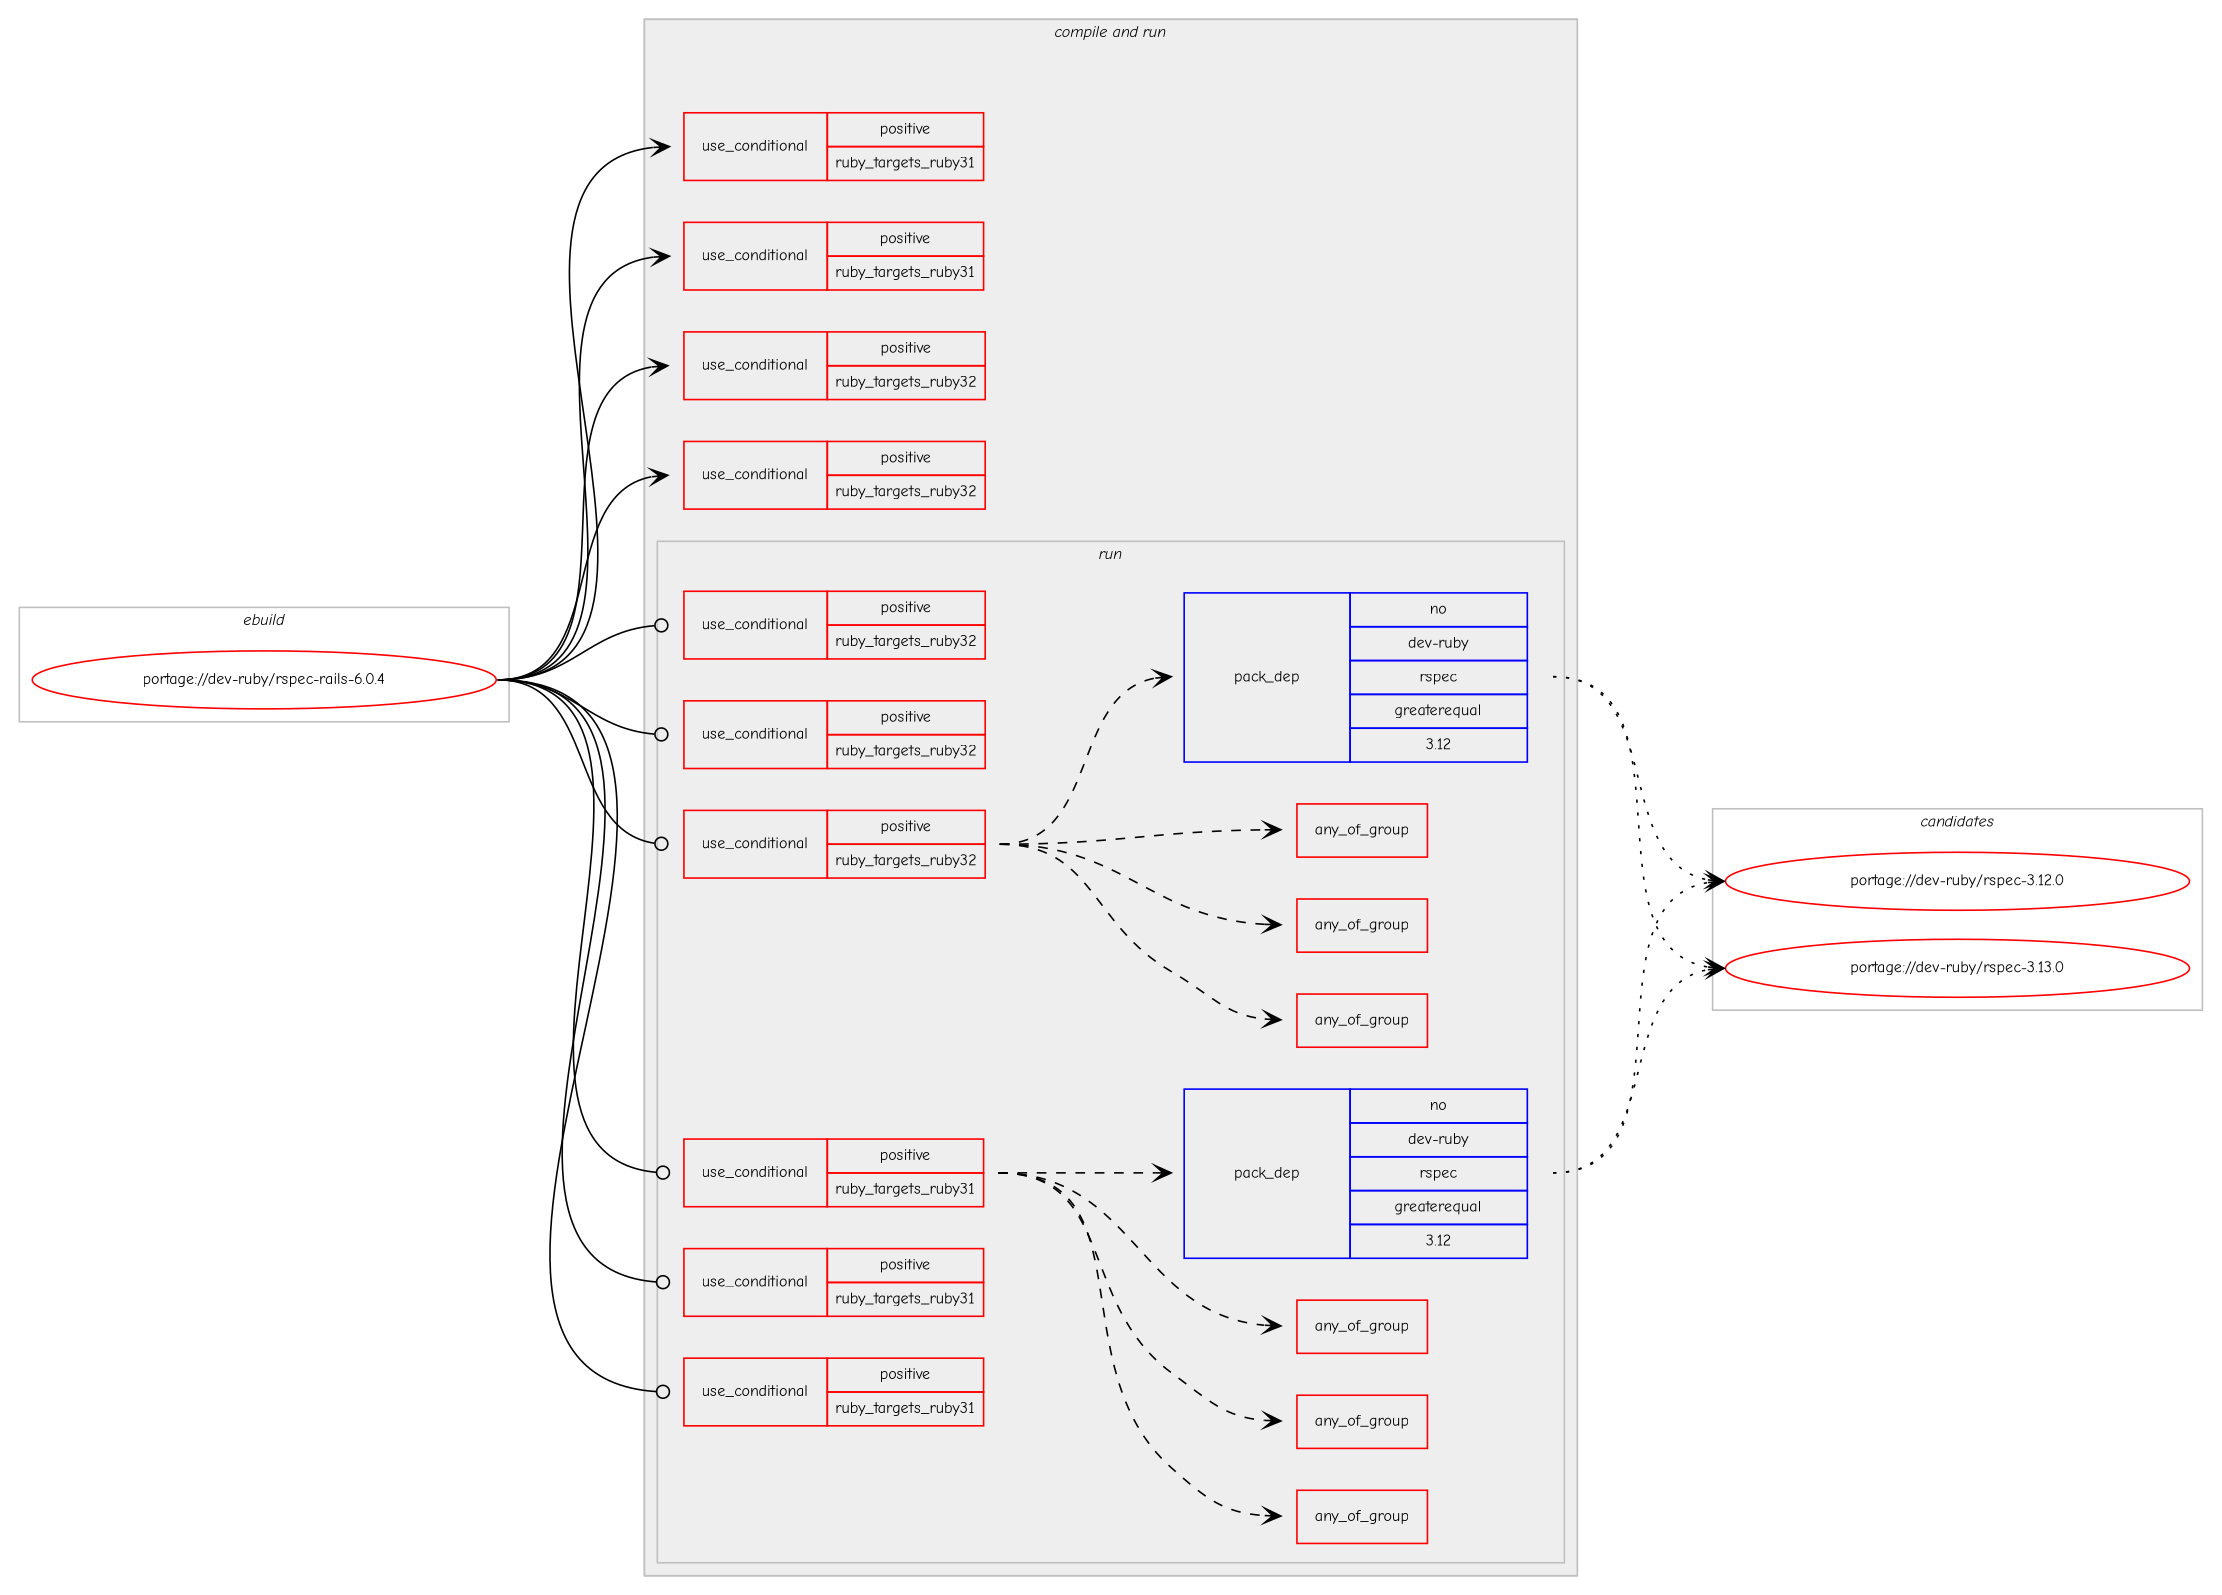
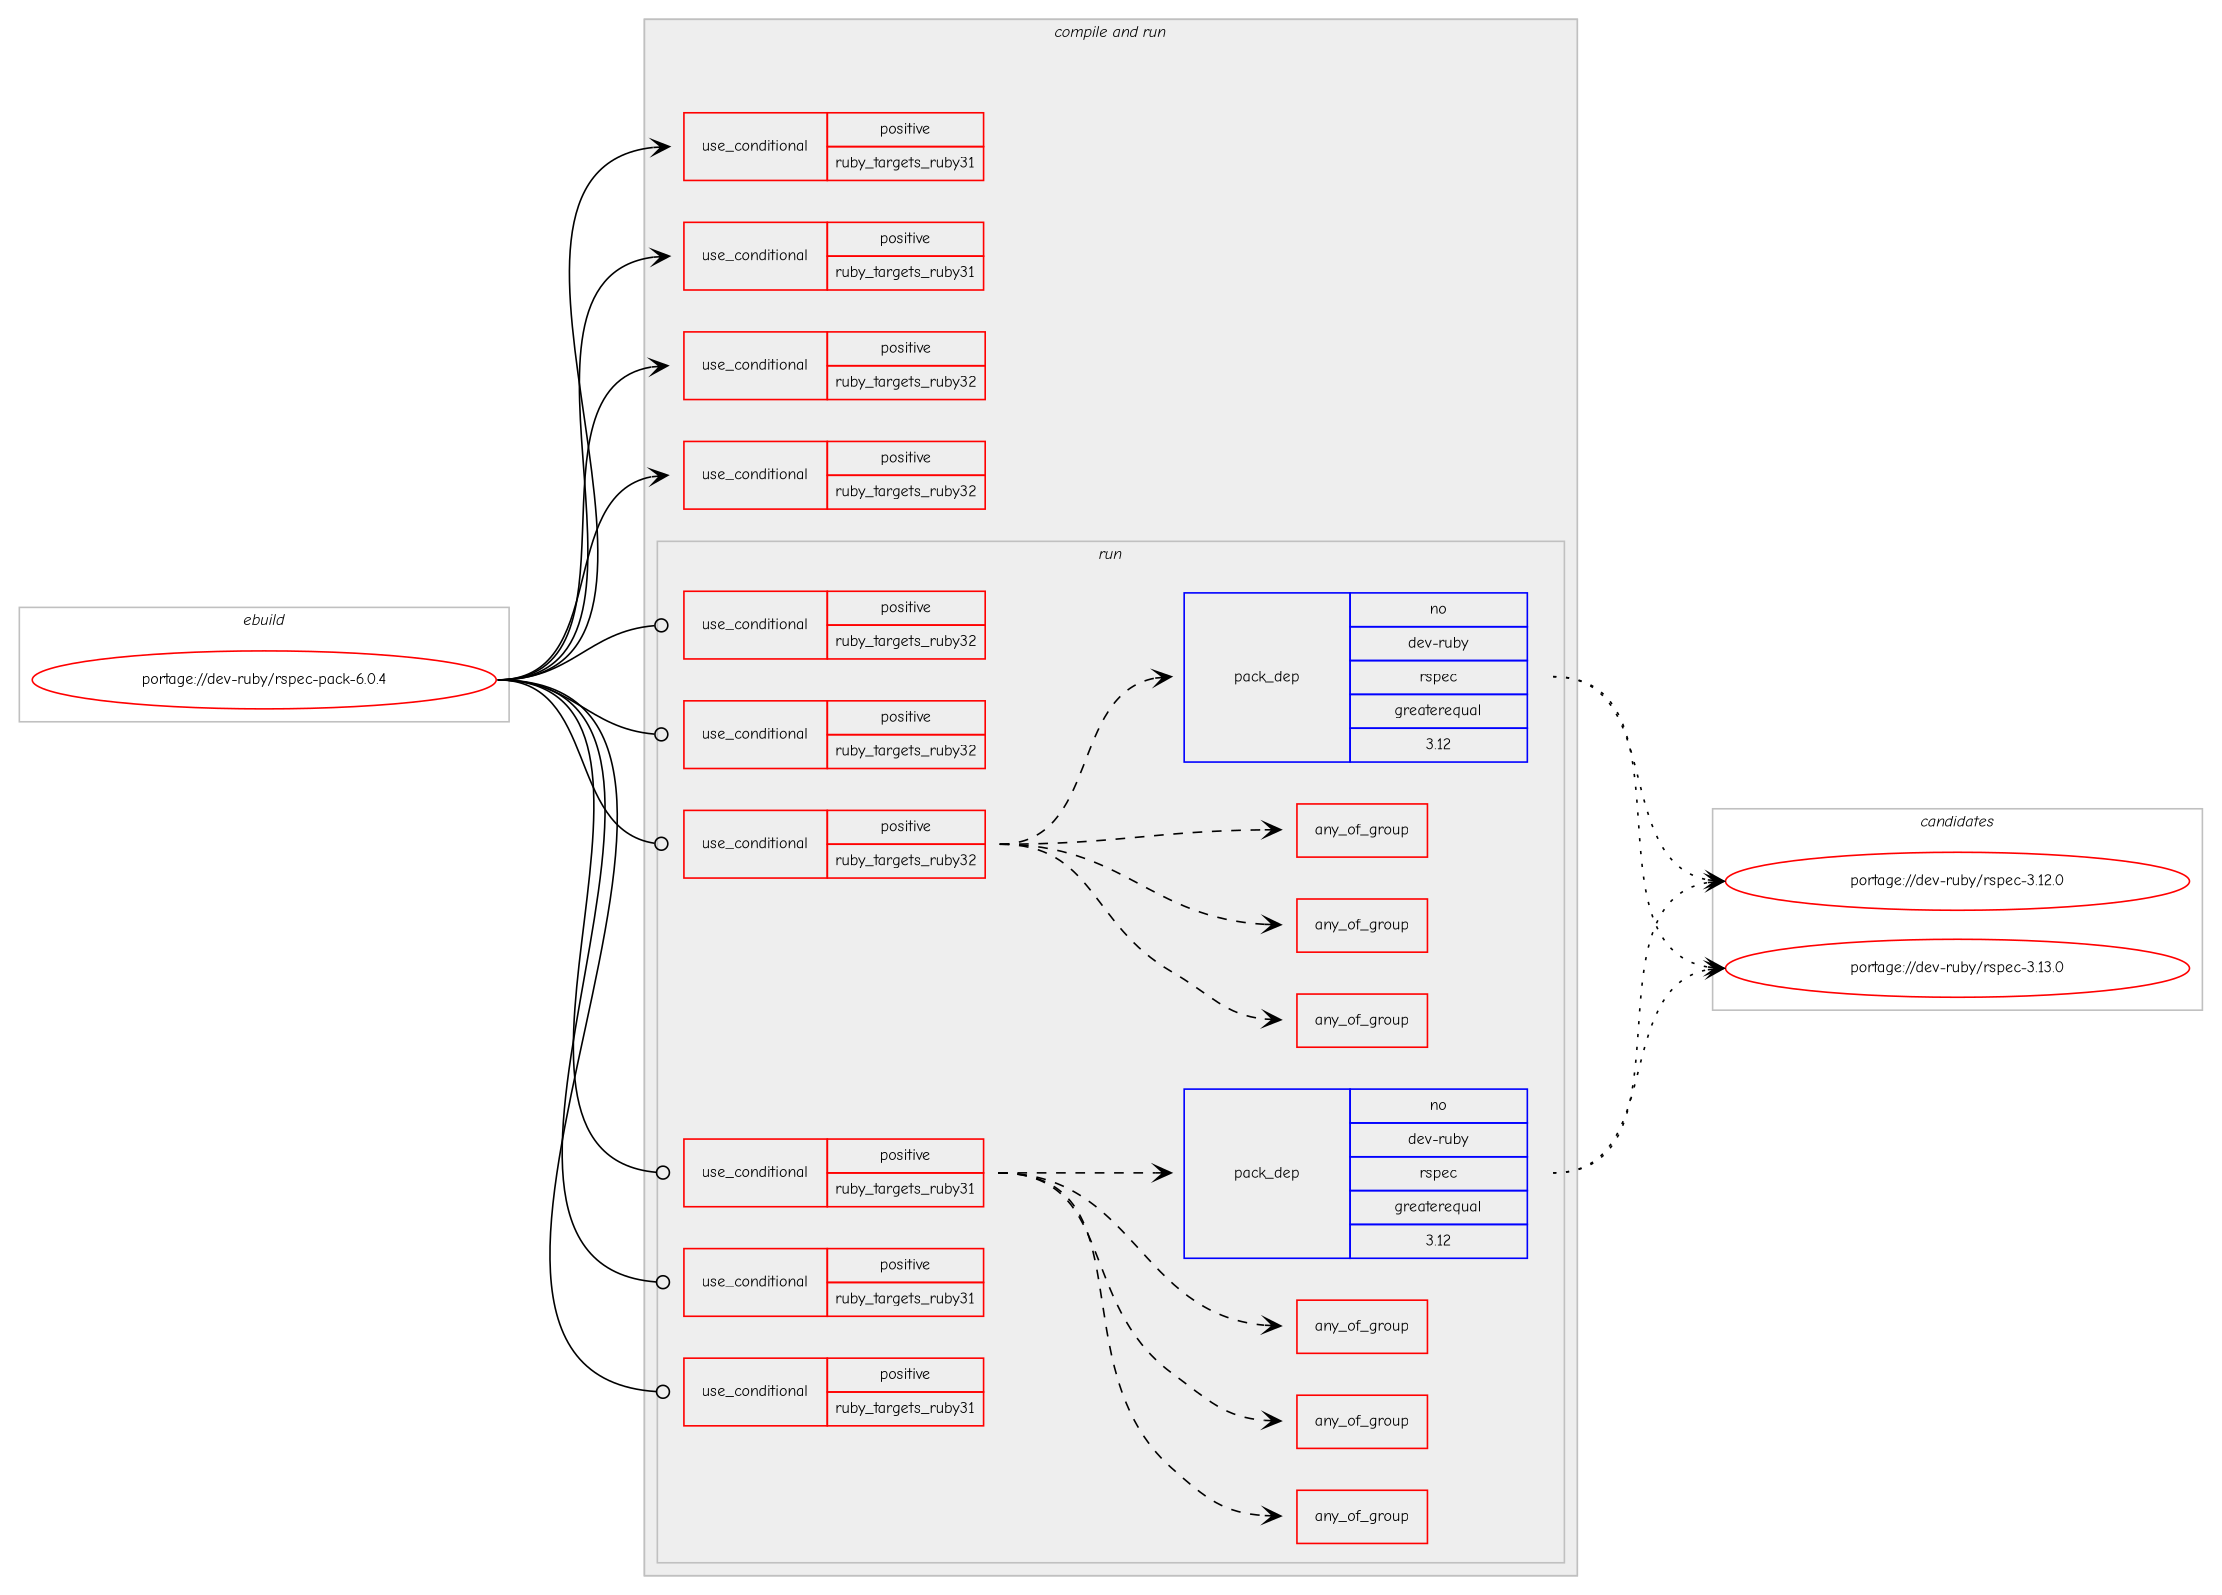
  digraph {
    compound=true
    concentrate=true
    fontname="Comic Neue"
    fontsize=10
    newrank=true
    rankdir=LR
    ranksep=1.5
    node [color=red fontname="Comic Neue" fontsize=10 shape=none]
    edge [arrowhead=vee headport=w style=solid tailport=e weight=20 fontname="Comic Neue"]
-   n1 [label="portage://dev-ruby/rspec-rails-6.0.4" width=4 shape=""]
+   n1 [label="portage://dev-ruby/rspec-pack-6.0.4" width=4 shape=""]
    n2 [label=<<TABLE BORDER="0" CELLBORDER="1" CELLSPACING="0" CELLPADDING="4"><TR><TD ROWSPAN="3" CELLPADDING="10">use_conditional</TD></TR><TR><TD>positive</TD></TR><TR><TD>ruby_targets_ruby31</TD></TR></TABLE>>]
    n3 [label=<<TABLE BORDER="0" CELLBORDER="1" CELLSPACING="0" CELLPADDING="4"><TR><TD ROWSPAN="3" CELLPADDING="10">use_conditional</TD></TR><TR><TD>positive</TD></TR><TR><TD>ruby_targets_ruby31</TD></TR></TABLE>>]
    n4 [label=<<TABLE BORDER="0" CELLBORDER="1" CELLSPACING="0" CELLPADDING="4"><TR><TD ROWSPAN="3" CELLPADDING="10">use_conditional</TD></TR><TR><TD>positive</TD></TR><TR><TD>ruby_targets_ruby32</TD></TR></TABLE>>]
    n5 [label=<<TABLE BORDER="0" CELLBORDER="1" CELLSPACING="0" CELLPADDING="4"><TR><TD ROWSPAN="3" CELLPADDING="10">use_conditional</TD></TR><TR><TD>positive</TD></TR><TR><TD>ruby_targets_ruby32</TD></TR></TABLE>>]
    n6 [label=<<TABLE BORDER="0" CELLBORDER="1" CELLSPACING="0" CELLPADDING="4"><TR><TD CELLPADDING="10">any_of_group</TD></TR></TABLE>>]
    n7 [label=<<TABLE BORDER="0" CELLBORDER="1" CELLSPACING="0" CELLPADDING="4"><TR><TD CELLPADDING="10">any_of_group</TD></TR></TABLE>>]
    n8 [label=<<TABLE BORDER="0" CELLBORDER="1" CELLSPACING="0" CELLPADDING="4"><TR><TD CELLPADDING="10">any_of_group</TD></TR></TABLE>>]
    n9 [color=blue label=<<TABLE BORDER="0" CELLBORDER="1" CELLSPACING="0" CELLPADDING="4" WIDTH="220"><TR><TD ROWSPAN="6" CELLPADDING="30">pack_dep</TD></TR><TR><TD WIDTH="110">no</TD></TR><TR><TD>dev-ruby</TD></TR><TR><TD>rspec</TD></TR><TR><TD>greaterequal</TD></TR><TR><TD>3.12</TD></TR></TABLE>>]
    n10 [label=<<TABLE BORDER="0" CELLBORDER="1" CELLSPACING="0" CELLPADDING="4"><TR><TD ROWSPAN="3" CELLPADDING="10">use_conditional</TD></TR><TR><TD>positive</TD></TR><TR><TD>ruby_targets_ruby32</TD></TR></TABLE>>]
    n11 [label=<<TABLE BORDER="0" CELLBORDER="1" CELLSPACING="0" CELLPADDING="4"><TR><TD CELLPADDING="10">any_of_group</TD></TR></TABLE>>]
    n12 [label=<<TABLE BORDER="0" CELLBORDER="1" CELLSPACING="0" CELLPADDING="4"><TR><TD CELLPADDING="10">any_of_group</TD></TR></TABLE>>]
    n13 [label=<<TABLE BORDER="0" CELLBORDER="1" CELLSPACING="0" CELLPADDING="4"><TR><TD CELLPADDING="10">any_of_group</TD></TR></TABLE>>]
    n14 [color=blue label=<<TABLE BORDER="0" CELLBORDER="1" CELLSPACING="0" CELLPADDING="4" WIDTH="220"><TR><TD ROWSPAN="6" CELLPADDING="30">pack_dep</TD></TR><TR><TD WIDTH="110">no</TD></TR><TR><TD>dev-ruby</TD></TR><TR><TD>rspec</TD></TR><TR><TD>greaterequal</TD></TR><TR><TD>3.12</TD></TR></TABLE>>]
    n15 [label=<<TABLE BORDER="0" CELLBORDER="1" CELLSPACING="0" CELLPADDING="4"><TR><TD ROWSPAN="3" CELLPADDING="10">use_conditional</TD></TR><TR><TD>positive</TD></TR><TR><TD>ruby_targets_ruby31</TD></TR></TABLE>>]
    n16 [label=<<TABLE BORDER="0" CELLBORDER="1" CELLSPACING="0" CELLPADDING="4"><TR><TD ROWSPAN="3" CELLPADDING="10">use_conditional</TD></TR><TR><TD>positive</TD></TR><TR><TD>ruby_targets_ruby31</TD></TR></TABLE>>]
    n17 [label=<<TABLE BORDER="0" CELLBORDER="1" CELLSPACING="0" CELLPADDING="4"><TR><TD ROWSPAN="3" CELLPADDING="10">use_conditional</TD></TR><TR><TD>positive</TD></TR><TR><TD>ruby_targets_ruby31</TD></TR></TABLE>>]
    n18 [label=<<TABLE BORDER="0" CELLBORDER="1" CELLSPACING="0" CELLPADDING="4"><TR><TD ROWSPAN="3" CELLPADDING="10">use_conditional</TD></TR><TR><TD>positive</TD></TR><TR><TD>ruby_targets_ruby32</TD></TR></TABLE>>]
    n19 [label=<<TABLE BORDER="0" CELLBORDER="1" CELLSPACING="0" CELLPADDING="4"><TR><TD ROWSPAN="3" CELLPADDING="10">use_conditional</TD></TR><TR><TD>positive</TD></TR><TR><TD>ruby_targets_ruby32</TD></TR></TABLE>>]
    n20 [label="portage://dev-ruby/rspec-3.12.0" width=4 shape=""]
    n21 [label="portage://dev-ruby/rspec-3.13.0" width=4 shape=""]
    subgraph cluster_1 {
      color=gray
      label=<<i>ebuild</i>>
      rank=same
      n1
    }
    subgraph cluster_2 {
      color=gray
      label=<<i>dependencies</i>>
      subgraph cluster_3 {
        color=gray
        fillcolor="#eeeeee"
        label=<<i>compile</i>>
        style=filled
        subgraph sub_4 {
          color=gray
          fillcolor="#eeeeee"
          label=<<i>compile</i>>
          style=filled
          n2
        }
        subgraph sub_5 {
          color=gray
          fillcolor="#eeeeee"
          label=<<i>compile</i>>
          style=filled
          n3
        }
        subgraph sub_6 {
          color=gray
          fillcolor="#eeeeee"
          label=<<i>compile</i>>
          style=filled
          n4
        }
        subgraph sub_7 {
          color=gray
          fillcolor="#eeeeee"
          label=<<i>compile</i>>
          style=filled
          n5
        }
      }
      subgraph cluster_8 {
        color=gray
        fillcolor="#eeeeee"
        label=<<i>compile and run</i>>
        style=filled
      }
      subgraph cluster_9 {
        color=gray
        fillcolor="#eeeeee"
        label=<<i>run</i>>
        style=filled
        subgraph sub_10 {
          color=gray
          fillcolor="#eeeeee"
          label=<<i>run</i>>
          style=filled
          n10
          subgraph sub_11 {
            color=gray
            fillcolor="#eeeeee"
            label=<<i>run</i>>
            style=filled
            n6
          }
          subgraph sub_12 {
            color=gray
            fillcolor="#eeeeee"
            label=<<i>run</i>>
            style=filled
            n7
          }
          subgraph sub_13 {
            color=gray
            fillcolor="#eeeeee"
            label=<<i>run</i>>
            style=filled
            n8
          }
          subgraph sub_14 {
            color=gray
            fillcolor="#eeeeee"
            label=<<i>run</i>>
            style=filled
            n9
          }
        }
        subgraph sub_15 {
          color=gray
          fillcolor="#eeeeee"
          label=<<i>run</i>>
          style=filled
          n15
          subgraph sub_16 {
            color=gray
            fillcolor="#eeeeee"
            label=<<i>run</i>>
            style=filled
            n11
          }
          subgraph sub_17 {
            color=gray
            fillcolor="#eeeeee"
            label=<<i>run</i>>
            style=filled
            n12
          }
          subgraph sub_18 {
            color=gray
            fillcolor="#eeeeee"
            label=<<i>run</i>>
            style=filled
            n13
          }
          subgraph sub_19 {
            color=gray
            fillcolor="#eeeeee"
            label=<<i>run</i>>
            style=filled
            n14
          }
        }
        subgraph sub_20 {
          color=gray
          fillcolor="#eeeeee"
          label=<<i>run</i>>
          style=filled
          n16
        }
        subgraph sub_21 {
          color=gray
          fillcolor="#eeeeee"
          label=<<i>run</i>>
          style=filled
          n17
        }
        subgraph sub_22 {
          color=gray
          fillcolor="#eeeeee"
          label=<<i>run</i>>
          style=filled
          n18
        }
        subgraph sub_23 {
          color=gray
          fillcolor="#eeeeee"
          label=<<i>run</i>>
          style=filled
          n19
        }
      }
    }
    subgraph cluster_24 {
      color=gray
      label=<<i>candidates</i>>
      rank=same
      subgraph sub_25 {
        color=black
        label=<<i>candidates</i>>
        nodesep=1
        rank=same
        n20
        n21
      }
      subgraph sub_26 {
        color=black
        label=<<i>candidates</i>>
        nodesep=1
        rank=same
        n20
        n21
      }
    }
    n1 -> n2
    n1 -> n3
    n1 -> n4
    n1 -> n5
    n1 -> n10 [arrowhead=odot]
    n1 -> n15 [arrowhead=odot]
    n1 -> n16 [arrowhead=odot]
    n1 -> n17 [arrowhead=odot]
    n1 -> n18 [arrowhead=odot]
    n1 -> n19 [arrowhead=odot]
    n9 -> n20 [style=dotted weight=100]
    n9 -> n21 [style=dotted weight=100]
    n10 -> n6 [style=dashed]
    n10 -> n7 [style=dashed]
    n10 -> n8 [style=dashed]
    n10 -> n9 [style=dashed]
    n14 -> n20 [style=dotted weight=100]
    n14 -> n21 [style=dotted weight=100]
    n15 -> n11 [style=dashed]
    n15 -> n12 [style=dashed]
    n15 -> n13 [style=dashed]
    n15 -> n14 [style=dashed]
  }
